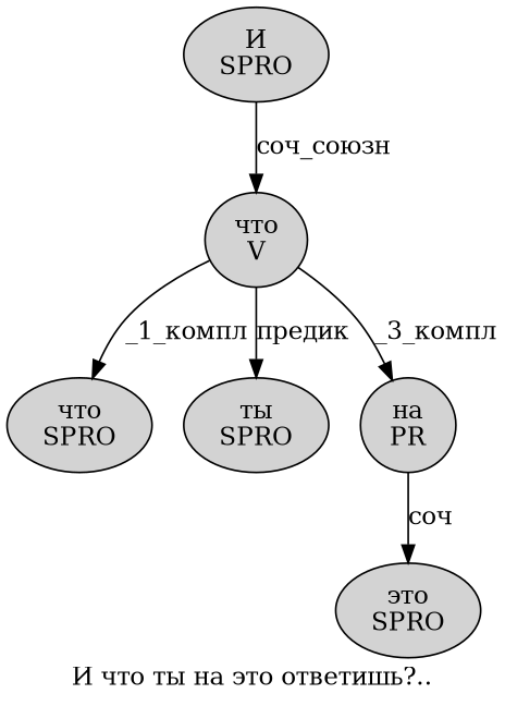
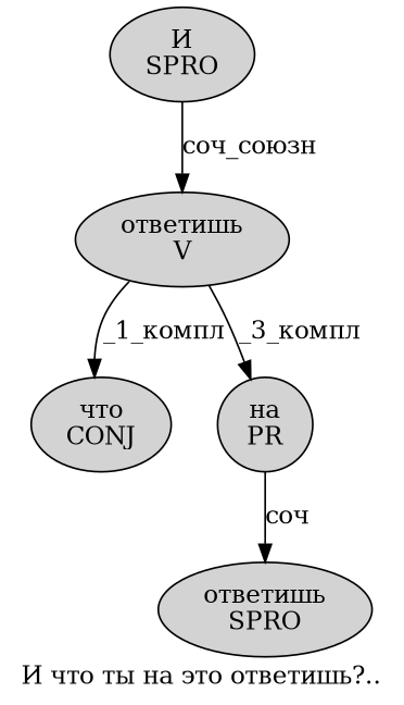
  digraph {
    label="И что ты на это ответишь?.."
    node [fillcolor=lightgray penwidth=1 shape=ellipse style=filled]
    n1 [label="И\nSPRO"]
-   n2 [label="что\nV"]
-   n3 [label="что\nSPRO"]
-   n4 [label="ты\nSPRO"]
+   n2 [label="ответишь\nV"]
+   n3 [label="что\nCONJ"]
    n5 [label="на\nPR"]
-   n6 [label="это\nSPRO"]
+   n6 [label="ответишь\nSPRO"]
    n1 -> n2 [label="соч_союзн"]
    n2 -> n3 [label="_1_компл"]
-   n2 -> n4 [label="предик"]
    n2 -> n5 [label="_3_компл"]
    n5 -> n6 [label="соч"]
  }
